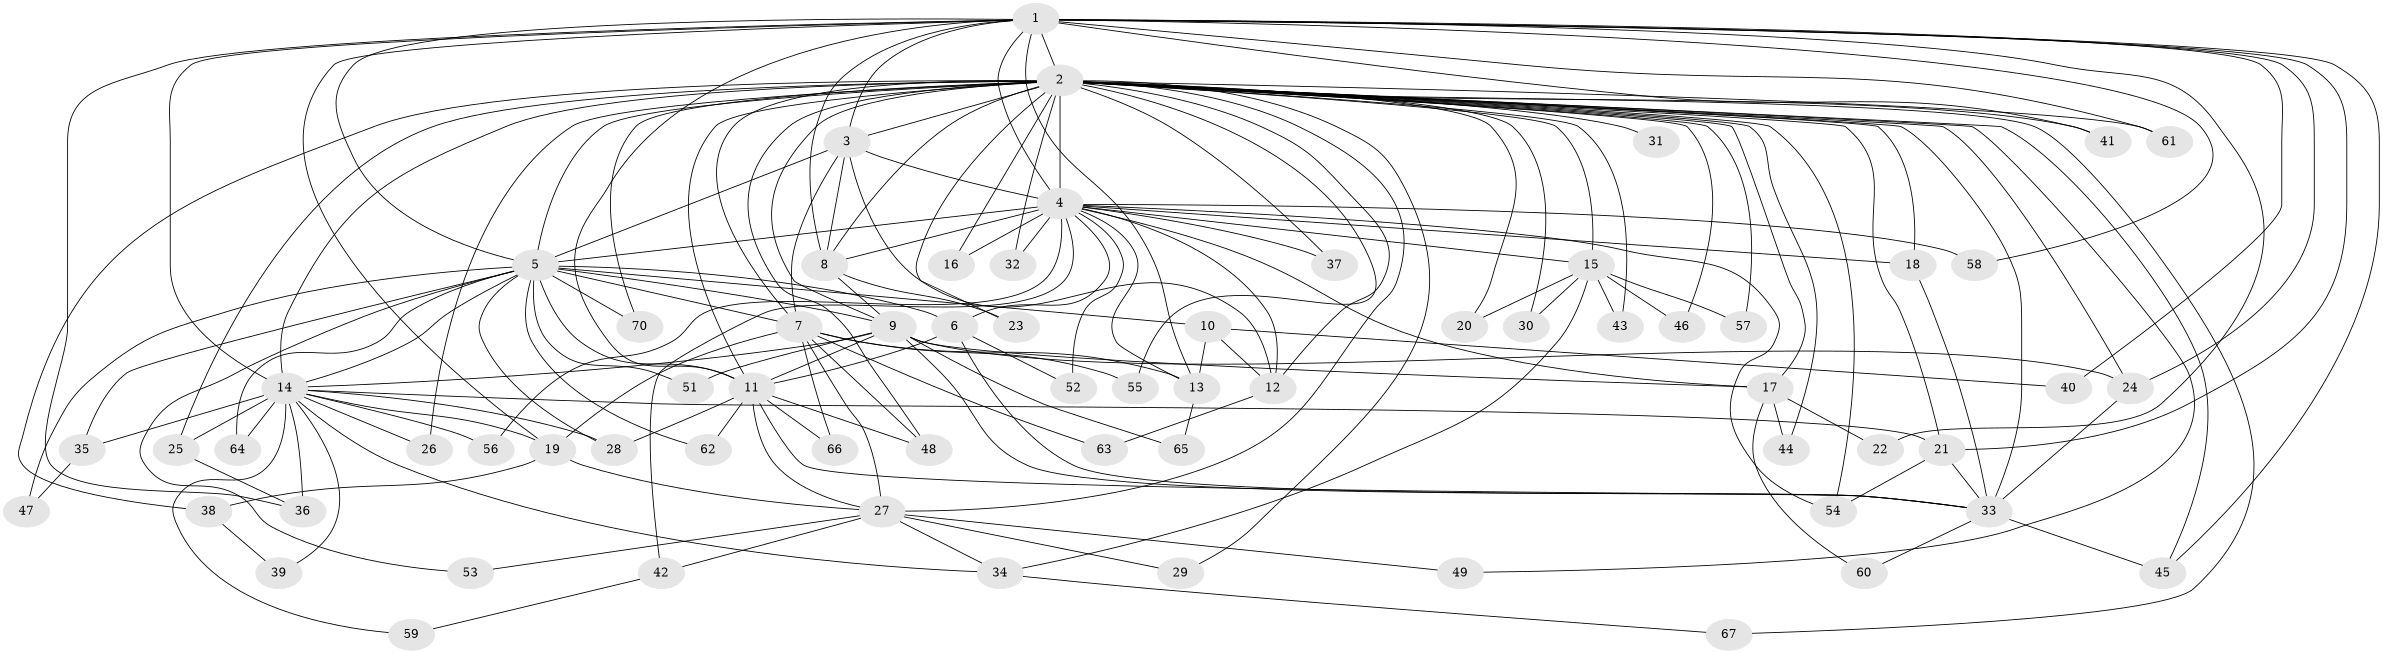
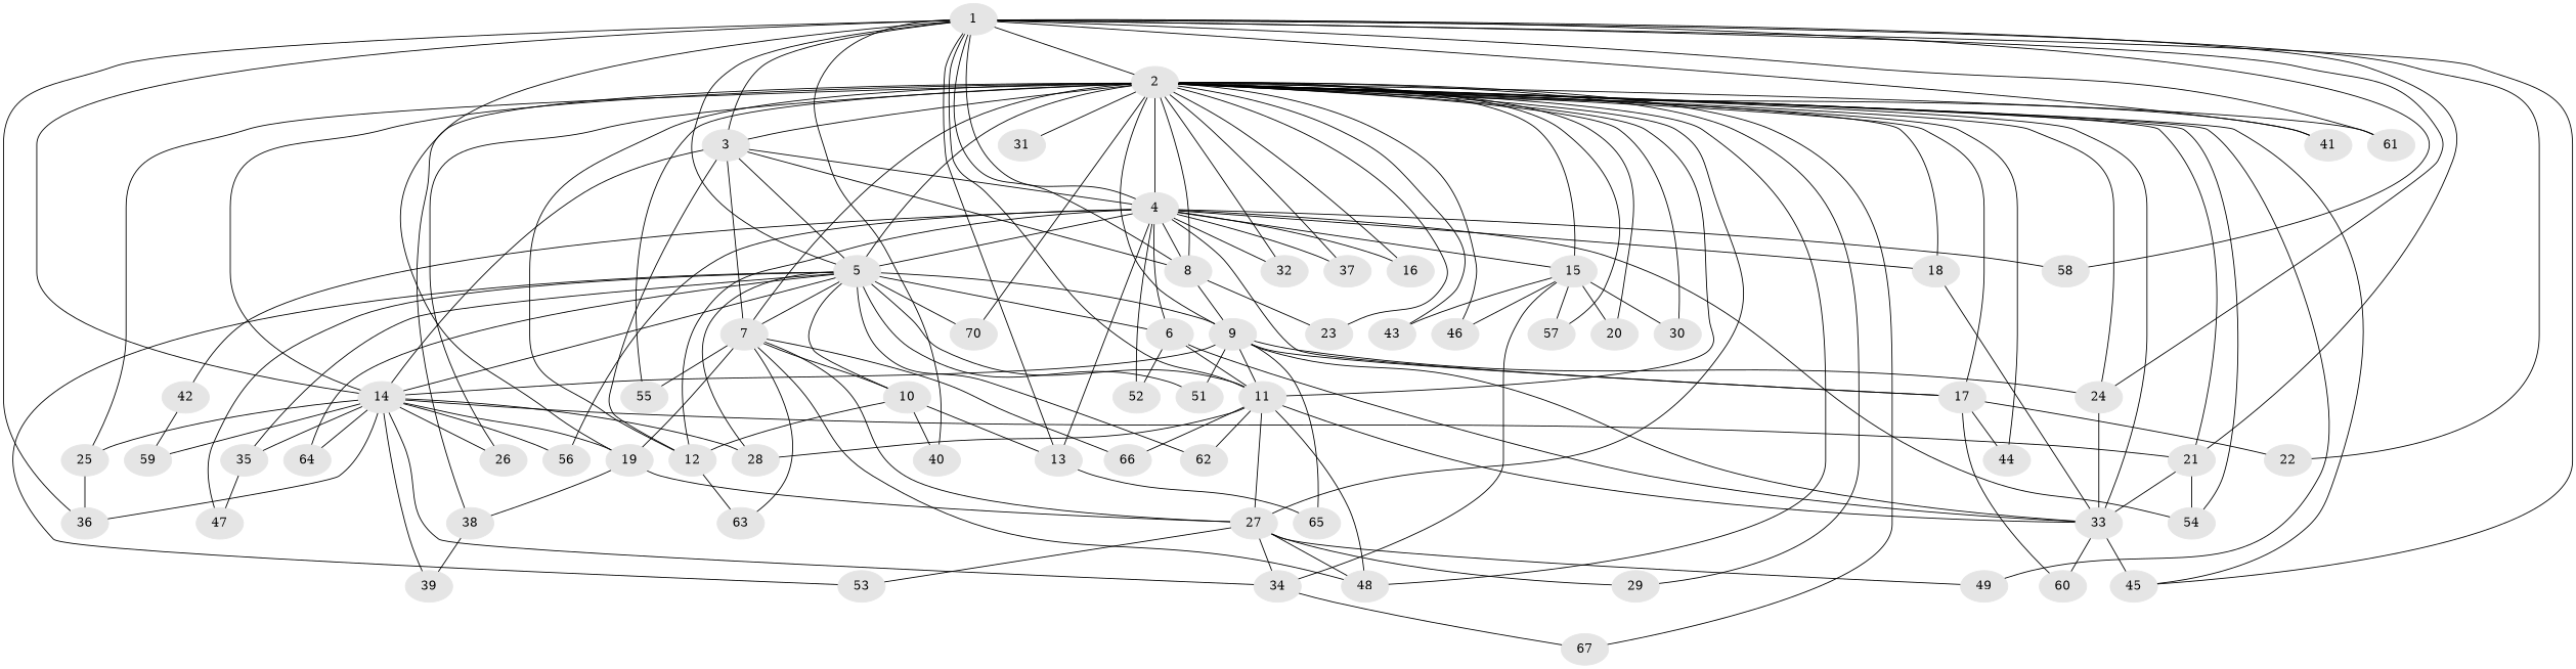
  graph {
    node [color=gray90 style=filled]
    edge [weight=1.0]
    1
    2
    3
    4
    5
    8
    11
    13
    14
    19
    21
    22
    24
    36
    40
    41
    45
    58
    61
    7
    9
    12
    15
    16
    17
    18
    20
    23
    25
    26
    27
    29
    30
    31
    32
    33
    37
    38
    43
    44
    46
    48
    49
    n44 [label=70]
    54
    55
    57
    67
    6
    42
    52
    56
    10
    28
    35
    47
    51
    53
    62
    64
    66
    65
    34
    39
    59
    63
    60
    1 -- 2 [weight=8.0]
    1 -- 3 [weight=3.0]
    1 -- 4 [weight=4.0]
    1 -- 5 [weight=3.0]
    1 -- 8
    1 -- 11
    1 -- 13
    1 -- 14
    1 -- 19
    1 -- 21
    1 -- 22
    1 -- 24
    1 -- 36
    1 -- 40
    1 -- 41
    1 -- 45
    1 -- 58
    1 -- 61
    2 -- 3 [weight=6.0]
    2 -- 4 [weight=8.0]
    2 -- 5 [weight=5.0]
    2 -- 8 [weight=2.0]
    2 -- 11 [weight=2.0]
    2 -- 14 [weight=4.0]
    2 -- 21 [weight=2.0]
    2 -- 24 [weight=2.0]
    2 -- 41
    2 -- 45
    2 -- 61
    2 -- 7 [weight=2.0]
    2 -- 9 [weight=2.0]
    2 -- 12 [weight=2.0]
    2 -- 15
    2 -- 16
    2 -- 17
    2 -- 18
    2 -- 20
    2 -- 23
    2 -- 25
    2 -- 26
    2 -- 27
    2 -- 29
    2 -- 30
    2 -- 31
    2 -- 32
    2 -- 33 [weight=2.0]
    2 -- 37
    2 -- 38
    2 -- 43
    2 -- 44 [weight=2.0]
    2 -- 46
    2 -- 48 [weight=2.0]
    2 -- 49
    2 -- n44 [weight=2.0]
    2 -- 54
    2 -- 55
    2 -- 57
    2 -- 67
    3 -- 4 [weight=2.0]
    3 -- 5 [weight=2.0]
    3 -- 8
+   3 -- 14 [weight=12.0]
    3 -- 7 [weight=2.0]
    3 -- 12
    4 -- 5 [weight=2.0]
    4 -- 8
    4 -- 13
    4 -- 58
    4 -- 12
    4 -- 15
    4 -- 16
    4 -- 17
    4 -- 18
    4 -- 32 [weight=2.0]
    4 -- 37
    4 -- 54
    4 -- 6
    4 -- 42
    4 -- 52
    4 -- 56
    5 -- 11
    5 -- 14
    5 -- 7
    5 -- 9
    5 -- n44
    5 -- 6
    5 -- 10
    5 -- 28
    5 -- 35
    5 -- 47
    5 -- 51
    5 -- 53
    5 -- 62
    5 -- 64
    8 -- 9
    8 -- 23
    11 -- 27
    11 -- 33
    11 -- 48
    11 -- 28
    11 -- 62
    11 -- 66
    13 -- 65
    14 -- 19
    14 -- 21
    14 -- 36
    14 -- 25
    14 -- 26
    14 -- 56
    14 -- 28
    14 -- 35
    14 -- 64
    14 -- 34
    14 -- 39
    14 -- 59
    19 -- 27
    19 -- 38
    21 -- 33
    21 -- 54
    24 -- 33
-   7 -- 13
+   7 -- 10
    7 -- 19
    7 -- 27
    7 -- 48
    7 -- 55
    7 -- 66
    7 -- 63
    9 -- 11
    9 -- 14 [weight=2.0]
    9 -- 24
    9 -- 17
    9 -- 33
    9 -- 51
    9 -- 65
    12 -- 63
    15 -- 20
    15 -- 30
    15 -- 43
    15 -- 46
    15 -- 57
    15 -- 34
    17 -- 22
    17 -- 44
    17 -- 60
    18 -- 33
    25 -- 36
    27 -- 29
    27 -- 49
-   27 -- 42
+   27 -- 48
    27 -- 53
    27 -- 34
    33 -- 45 [weight=2.0]
    33 -- 60
    38 -- 39
    6 -- 11
    6 -- 33
    6 -- 52
    42 -- 59
    10 -- 13
    10 -- 40
    10 -- 12
    35 -- 47
    34 -- 67
  }
